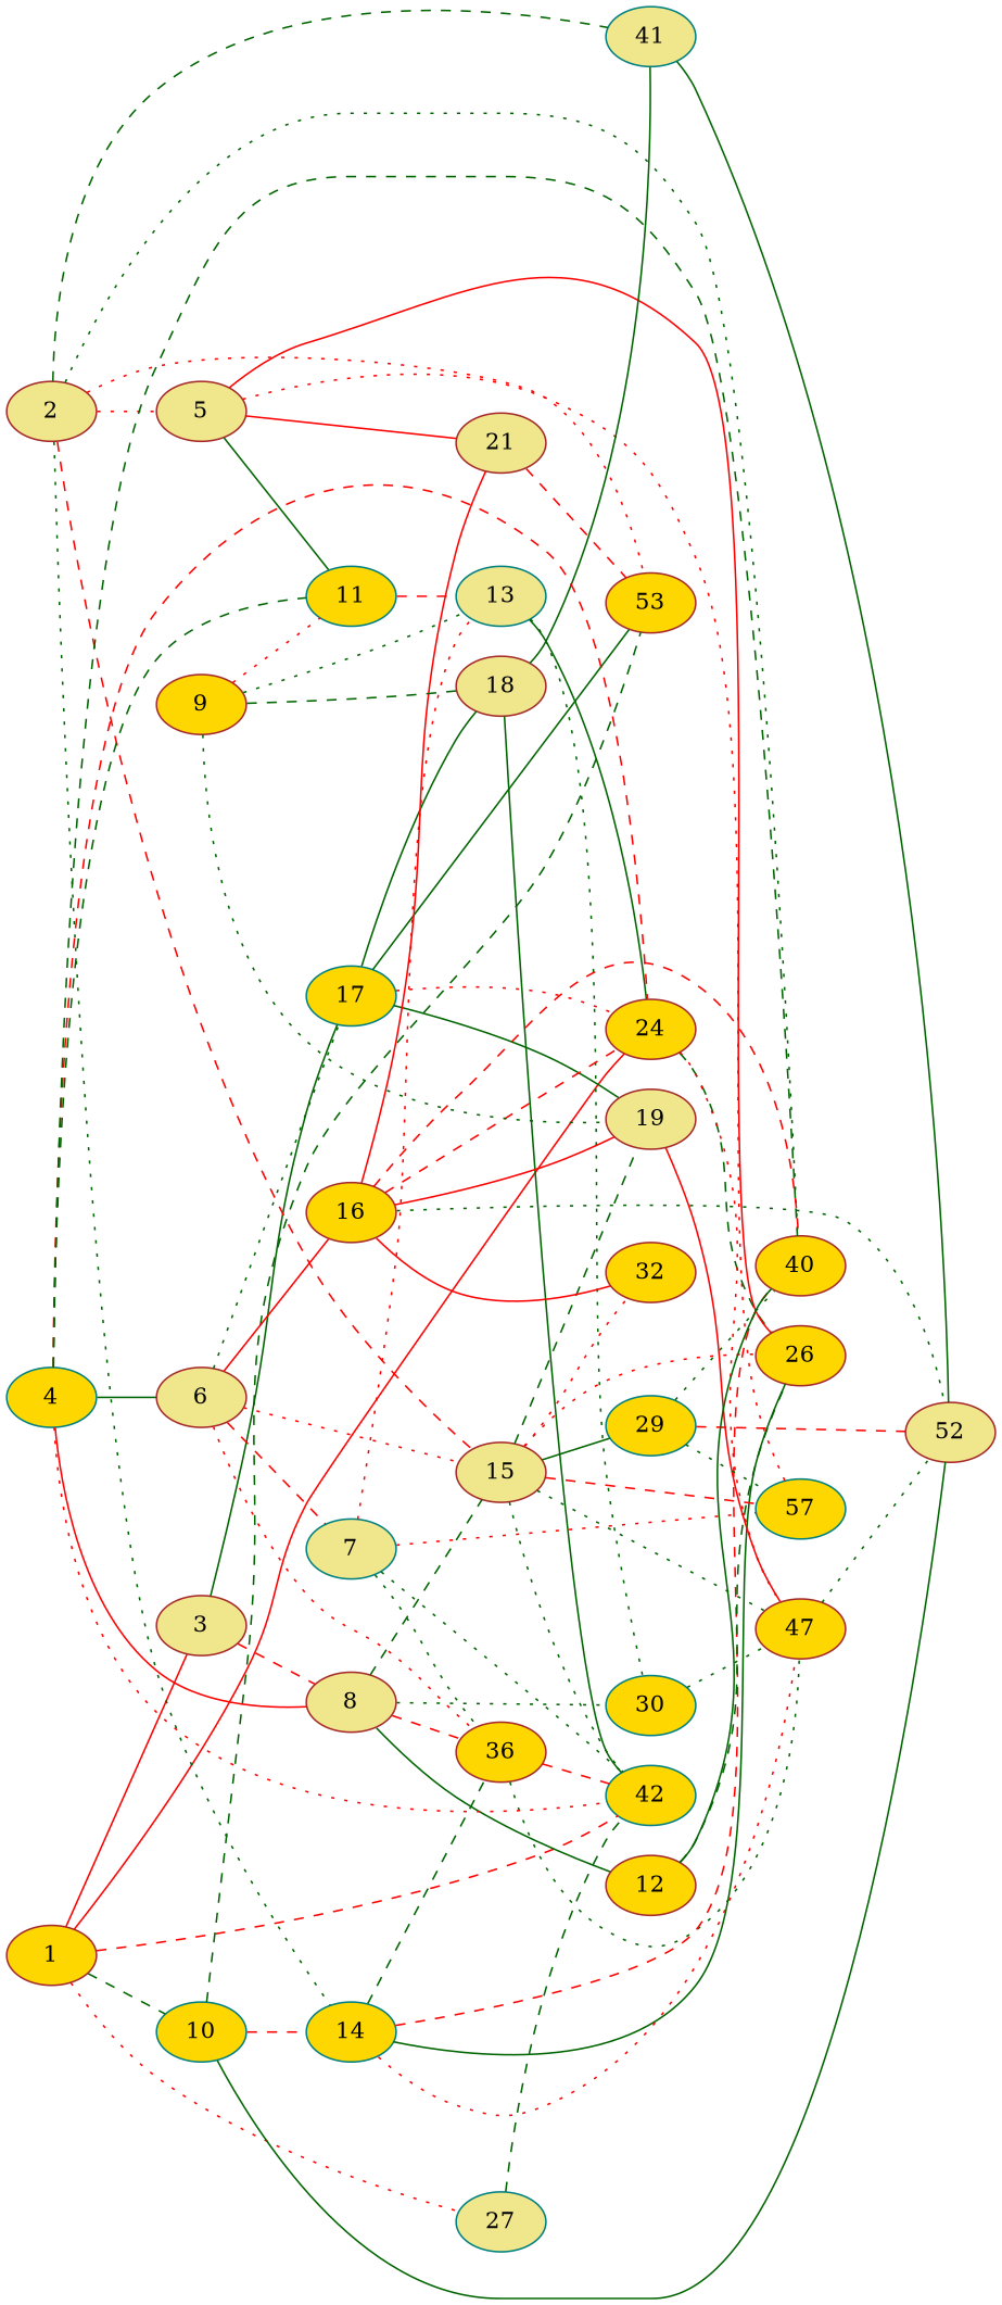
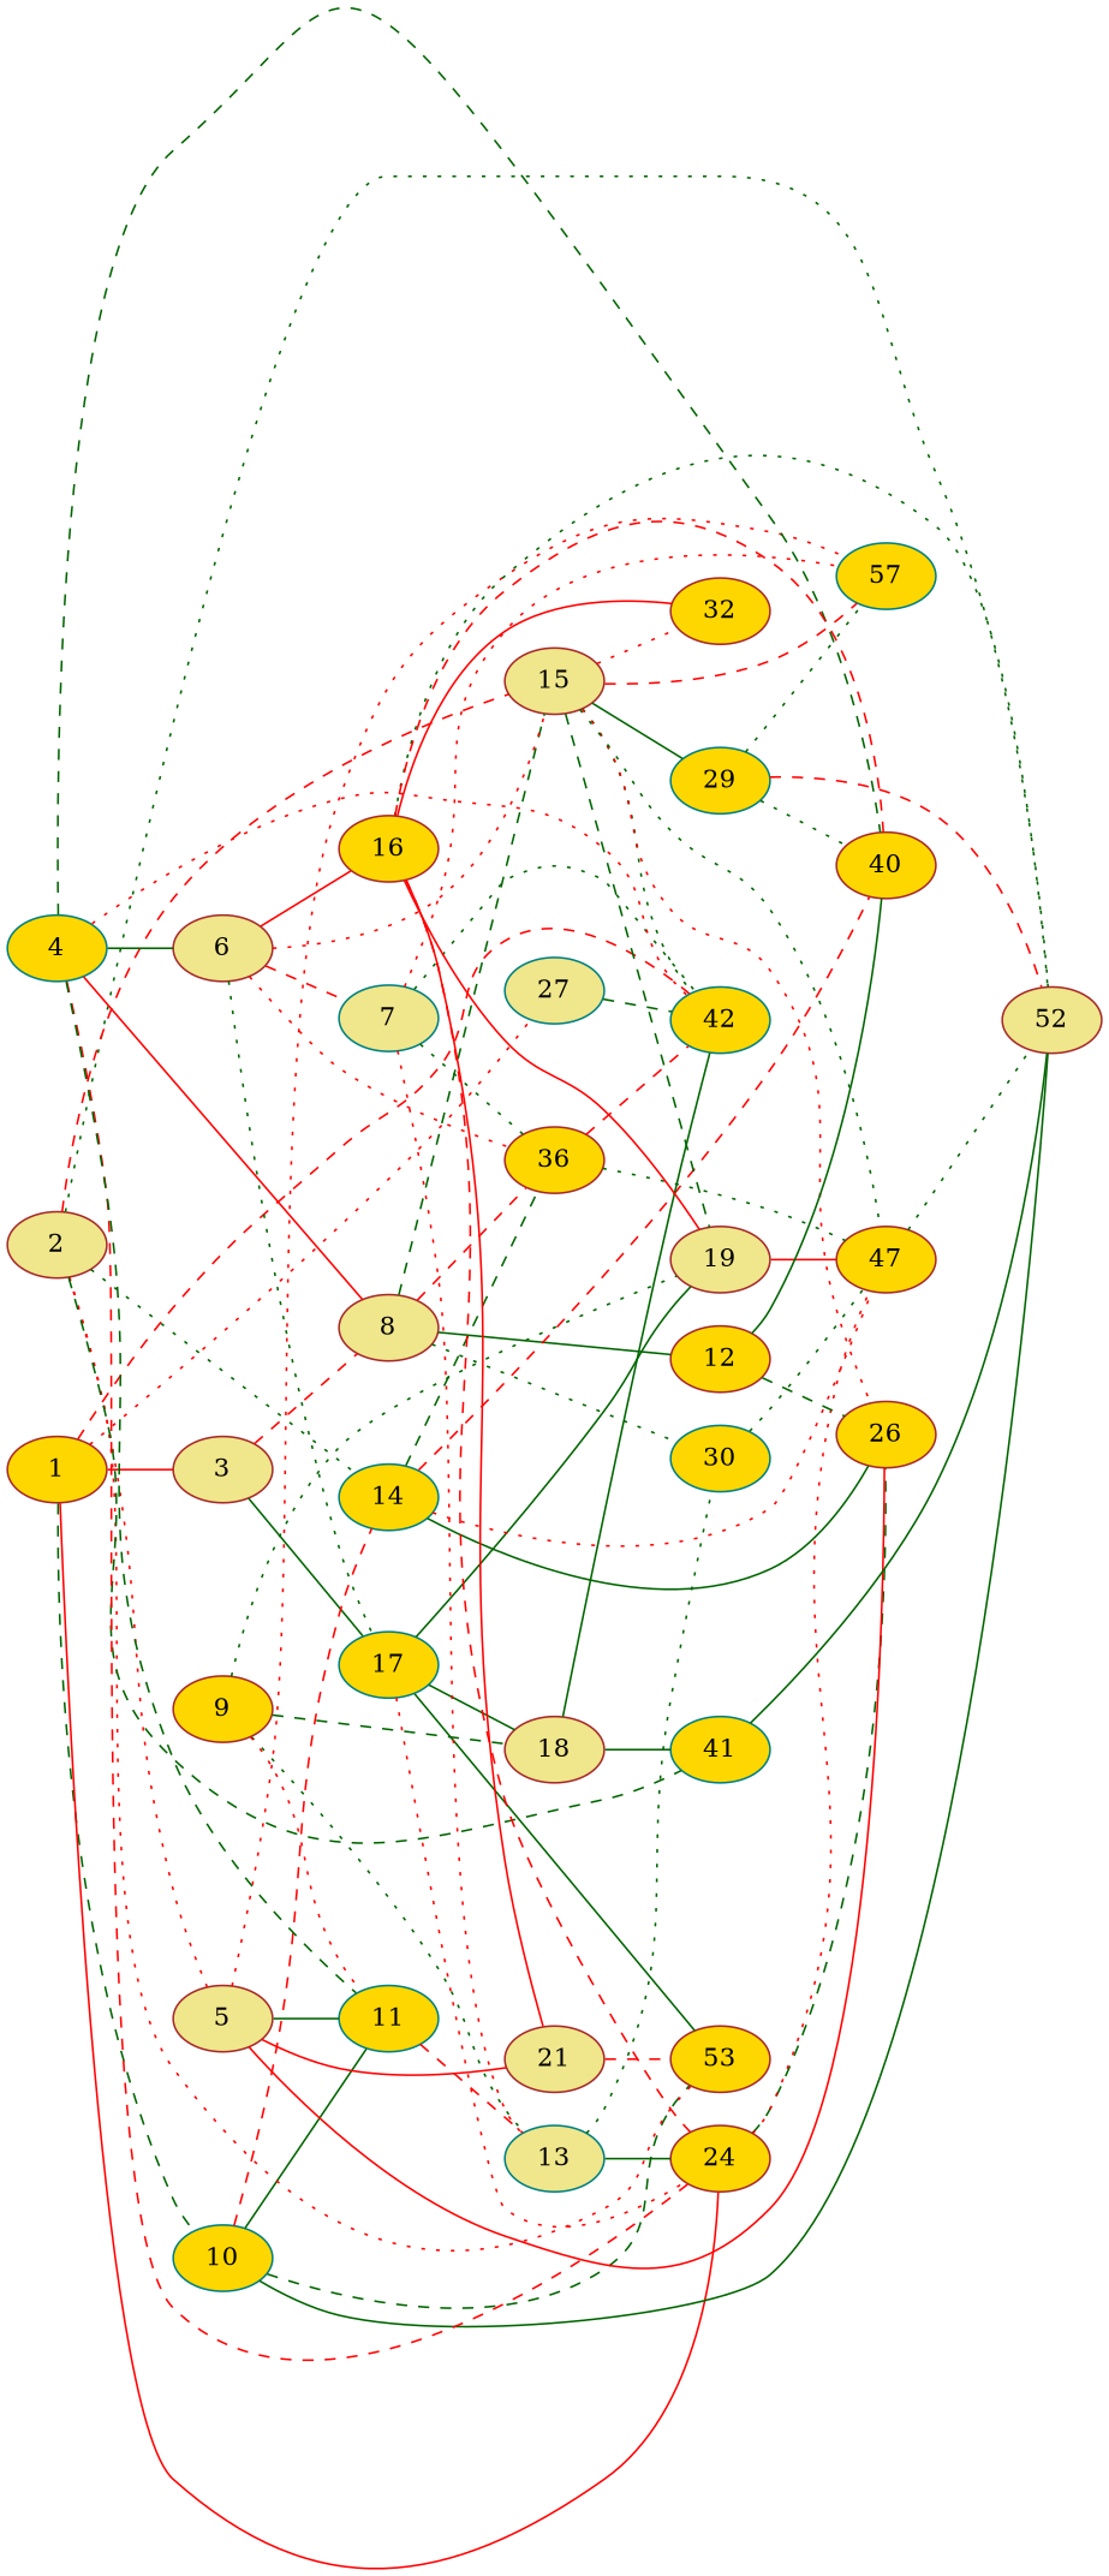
  graph {
    rankdir=LR
    node [color=brown fillcolor=gold style=filled]
    edge [color=darkgreen style=dotted]
    1 [super="+51"]
    3 [fillcolor=khaki]
    10 [color=teal super="+35"]
    24 [super="+50"]
    27 [color=teal fillcolor=khaki]
    42 [color=teal super="+55"]
    8 [fillcolor=khaki super="+49"]
    17 [color=teal super="+23"]
    7 [color=teal fillcolor=khaki super="+46"]
    57 [color=teal]
    36 [super="+43"]
    13 [color=teal fillcolor=khaki super="+58"]
    14 [color=teal super="+44"]
    52 [fillcolor=khaki]
    53
    11 [color=teal super="+33"]
    26 [super="+28"]
    47 [super="+54"]
    2 [fillcolor=khaki super="+25"]
    5 [fillcolor=khaki super="+38"]
    15 [fillcolor=khaki super="+34"]
-   41 [color=teal fillcolor=khaki]
+   41 [color=teal]
    21 [fillcolor=khaki]
    40 [super="+48"]
    19 [fillcolor=khaki super="+20"]
    29 [color=teal super="+45"]
    32
    12 [super="+56"]
    30 [color=teal]
    18 [fillcolor=khaki super="+31"]
    4 [color=teal super="+39"]
    6 [fillcolor=khaki super="+22"]
    16 [super="+37"]
    9
    1 -- 3 [color=red style=solid]
    1 -- 10 [style=dashed]
    1 -- 24 [color=red style=solid]
    1 -- 27 [color=red]
    1 -- 42 [color=red style=dashed]
    3 -- 8 [color=red style=dashed]
    3 -- 17 [style=solid]
    10 -- 14 [color=red style=dashed]
    10 -- 52 [style=solid]
    10 -- 53 [style=dashed]
+   10 -- 11 [style=solid]
    24 -- 26 [style=dashed]
    24 -- 47 [color=red]
    27 -- 42 [style=dashed]
    8 -- 36 [color=red style=dashed]
    8 -- 15 [style=dashed]
    8 -- 12 [style=solid]
    8 -- 30
    17 -- 24 [color=red]
    17 -- 53 [style=solid]
    17 -- 19 [style=solid weight=2]
    17 -- 18 [style=solid]
    7 -- 42
    7 -- 57 [color=red]
    7 -- 36 [weight=2]
    7 -- 13 [color=red]
    36 -- 42 [color=red style=dashed]
    36 -- 47
    13 -- 24 [style=solid]
    13 -- 30
    14 -- 36 [style=dashed]
    14 -- 26 [style=solid]
    14 -- 47 [color=red]
    14 -- 40 [color=red style=dashed]
    11 -- 13 [color=red style=dashed]
    47 -- 52
    2 -- 14 [weight=2]
-   2 -- 40
+   2 -- 52
    2 -- 53 [color=red]
    2 -- 5 [color=red]
    2 -- 15 [color=red style=dashed]
    2 -- 41 [style=dashed]
    5 -- 57 [color=red]
    5 -- 11 [style=solid]
    5 -- 26 [color=red style=solid]
    5 -- 21 [color=red style=solid]
    15 -- 42
    15 -- 57 [color=red style=dashed]
    15 -- 26 [color=red weight=2]
    15 -- 47
    15 -- 19 [style=dashed]
    15 -- 29 [style=solid]
    15 -- 32 [color=red]
    41 -- 52 [style=solid]
    21 -- 53 [color=red style=dashed]
    19 -- 47 [color=red style=solid]
    29 -- 57
    29 -- 52 [color=red style=dashed]
    29 -- 40
    12 -- 26 [style=dashed]
    12 -- 40 [style=solid]
    30 -- 47
    18 -- 42 [style=solid weight=2]
    18 -- 41 [style=solid]
    4 -- 24 [color=red style=dashed]
    4 -- 42 [color=red]
    4 -- 8 [color=red style=solid]
    4 -- 11 [style=dashed]
    4 -- 40 [style=dashed]
    4 -- 6 [style=solid weight=2]
    6 -- 17
    6 -- 7 [color=red style=dashed]
    6 -- 36 [color=red]
    6 -- 15 [color=red]
    6 -- 16 [color=red style=solid]
    16 -- 24 [color=red style=dashed]
    16 -- 52
    16 -- 21 [color=red style=solid]
    16 -- 40 [color=red style=dashed]
    16 -- 19 [color=red style=solid]
    16 -- 32 [color=red style=solid]
    9 -- 13
    9 -- 11 [color=red]
    9 -- 19
    9 -- 18 [style=dashed]
  }
